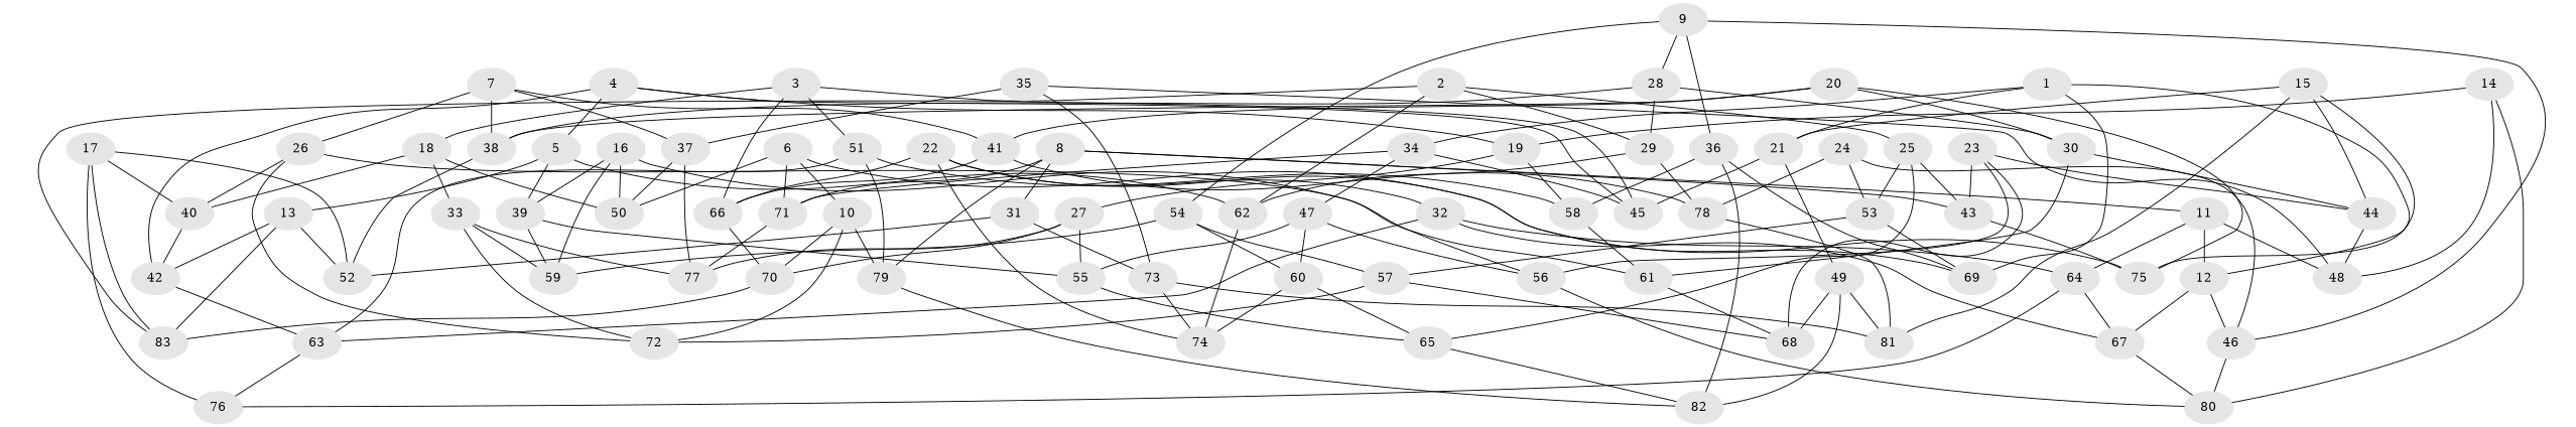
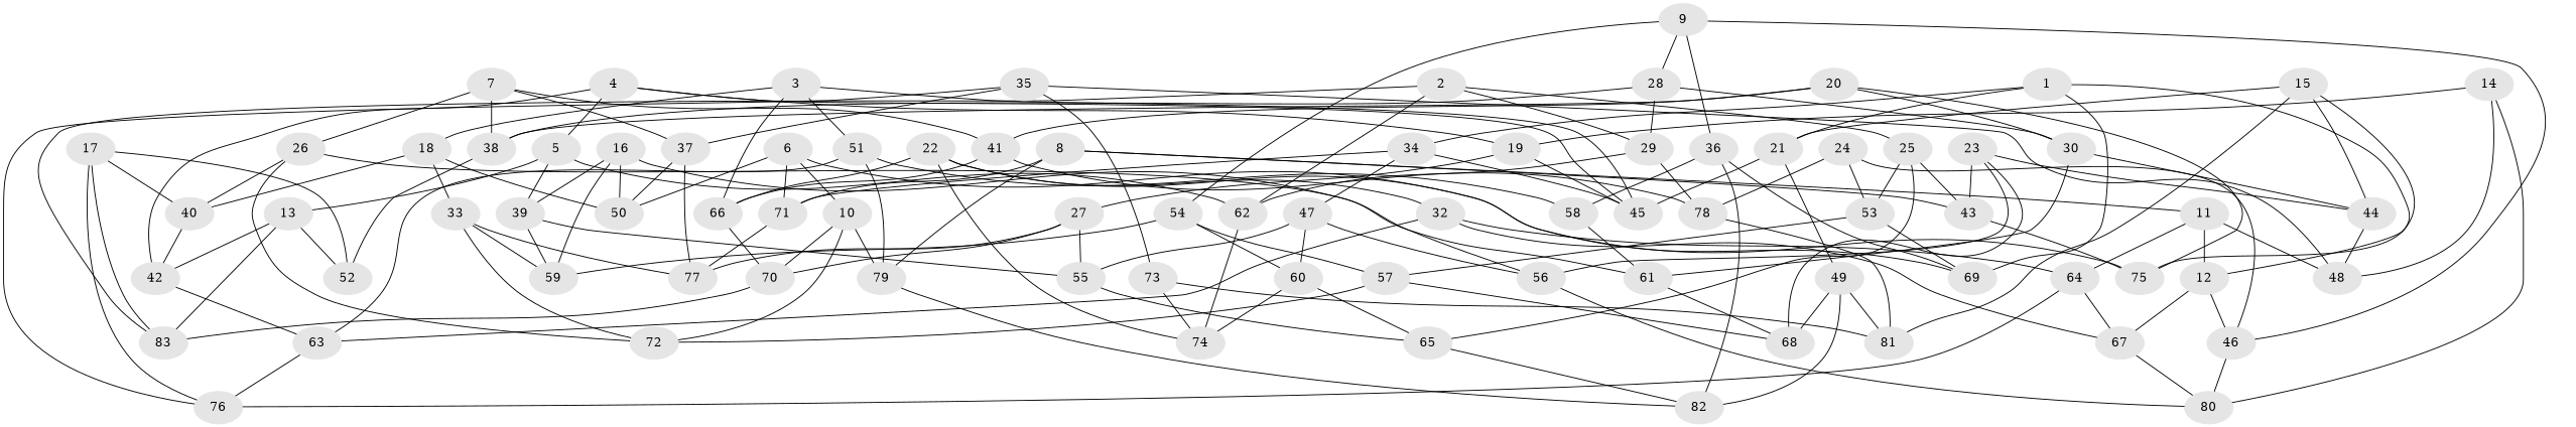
  graph {
    node [color=gray90 style=filled]
    1
    12
    21
    34
    69
    46
    67
    45
    49
    71
    47
    2
    25
    29
    62
    83
    43
    53
    65
    78
    74
    3
    18
    51
    66
    50
    40
    33
    79
    58
    63
    70
    4
    5
    19
    42
    13
    39
    27
    52
    59
    55
    6
    10
    75
    72
    77
    7
    26
    37
    38
    41
    61
    8
    11
-   31
    48
    64
    73
    82
    9
    28
    36
    54
    30
    80
    60
    57
    76
    14
    15
    44
    81
    16
    56
    17
    20
    68
    22
    32
    23
    24
    35
    1 -- 12
    1 -- 21
    1 -- 34
    1 -- 69
    12 -- 46
    12 -- 67
    21 -- 45
    21 -- 49
    34 -- 45
    34 -- 71
    34 -- 47
    46 -- 80
    67 -- 80
    49 -- 82
    49 -- 81
    49 -- 68
    71 -- 77
    47 -- 55
    47 -- 60
    47 -- 56
    2 -- 25
    2 -- 29
    2 -- 62
    2 -- 83
    25 -- 43
    25 -- 53
    25 -- 65
    29 -- 62
    29 -- 78
    62 -- 74
    43 -- 75
    53 -- 69
    53 -- 57
    65 -- 82
    78 -- 81
    3 -- 45
    3 -- 18
    3 -- 51
    3 -- 66
    18 -- 50
    18 -- 40
    18 -- 33
    51 -- 79
    51 -- 58
    51 -- 63
    66 -- 70
    40 -- 42
    33 -- 59
    33 -- 72
    33 -- 77
    79 -- 82
    58 -- 61
    63 -- 76
    70 -- 83
    4 -- 45
    4 -- 5
    4 -- 19
    4 -- 42
    5 -- 62
    5 -- 13
    5 -- 39
-   19 -- 58
+   19 -- 45
    19 -- 27
    42 -- 63
    13 -- 83
    13 -- 42
    13 -- 52
    39 -- 59
    39 -- 55
    27 -- 70
    27 -- 55
    27 -- 77
    55 -- 65
    6 -- 71
    6 -- 50
    6 -- 10
    6 -- 75
    10 -- 79
    10 -- 70
    10 -- 72
    7 -- 26
    7 -- 37
    7 -- 38
    7 -- 41
    26 -- 40
    26 -- 72
    26 -- 61
    37 -- 50
    37 -- 77
    38 -- 52
    41 -- 78
    41 -- 66
    61 -- 68
    8 -- 71
    8 -- 43
    8 -- 79
    8 -- 11
-   8 -- 31
    11 -- 12
    11 -- 48
    11 -- 64
-   31 -- 52
-   31 -- 73
    64 -- 67
    64 -- 76
    73 -- 74
    73 -- 81
    9 -- 46
    9 -- 28
    9 -- 36
    9 -- 54
    28 -- 29
    28 -- 38
    28 -- 30
    36 -- 69
    36 -- 58
    36 -- 82
    54 -- 59
    54 -- 60
    54 -- 57
    30 -- 61
    30 -- 44
    60 -- 65
    60 -- 74
    57 -- 72
    57 -- 68
    14 -- 19
    14 -- 48
    14 -- 80
    15 -- 21
    15 -- 75
    15 -- 44
    15 -- 81
    44 -- 48
    16 -- 50
    16 -- 39
    16 -- 59
    16 -- 56
    56 -- 80
    17 -- 83
    17 -- 40
    17 -- 52
    17 -- 76
    20 -- 75
    20 -- 38
    20 -- 41
    20 -- 30
    22 -- 69
    22 -- 74
    22 -- 66
    22 -- 32
    32 -- 67
    32 -- 63
    32 -- 64
    23 -- 43
    23 -- 44
    23 -- 56
    23 -- 68
    24 -- 46
    24 -- 53
    24 -- 78
    35 -- 37
    35 -- 48
    35 -- 73
+   35 -- 76
  }
